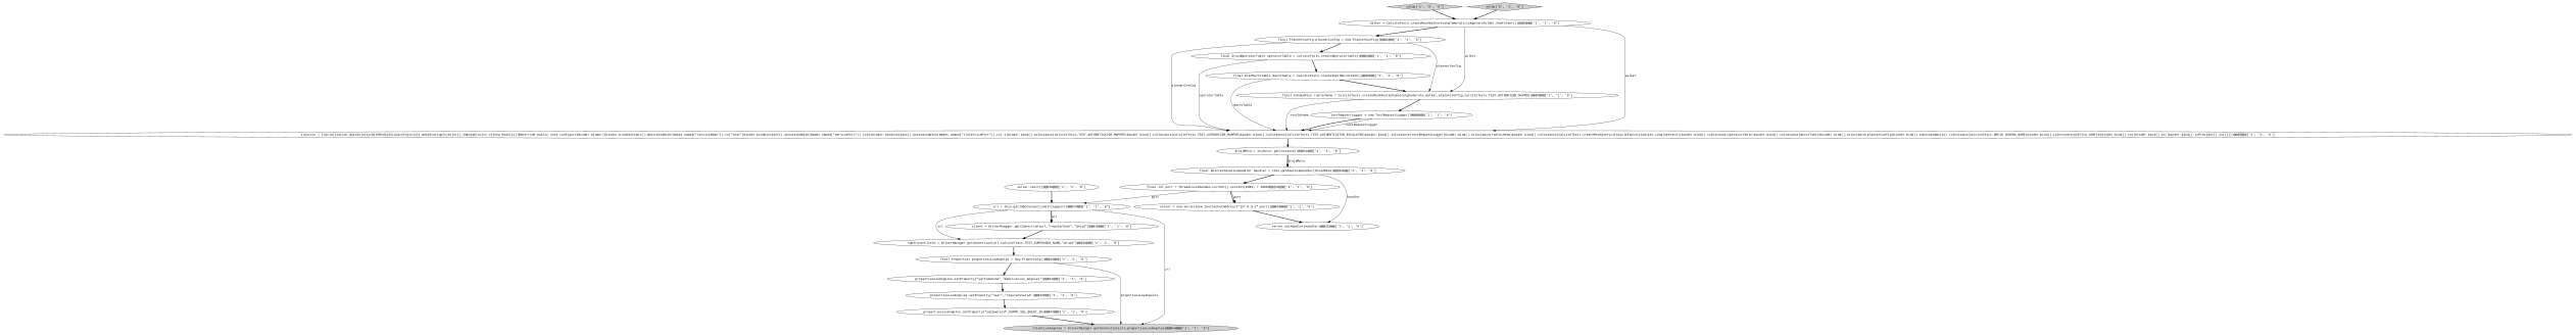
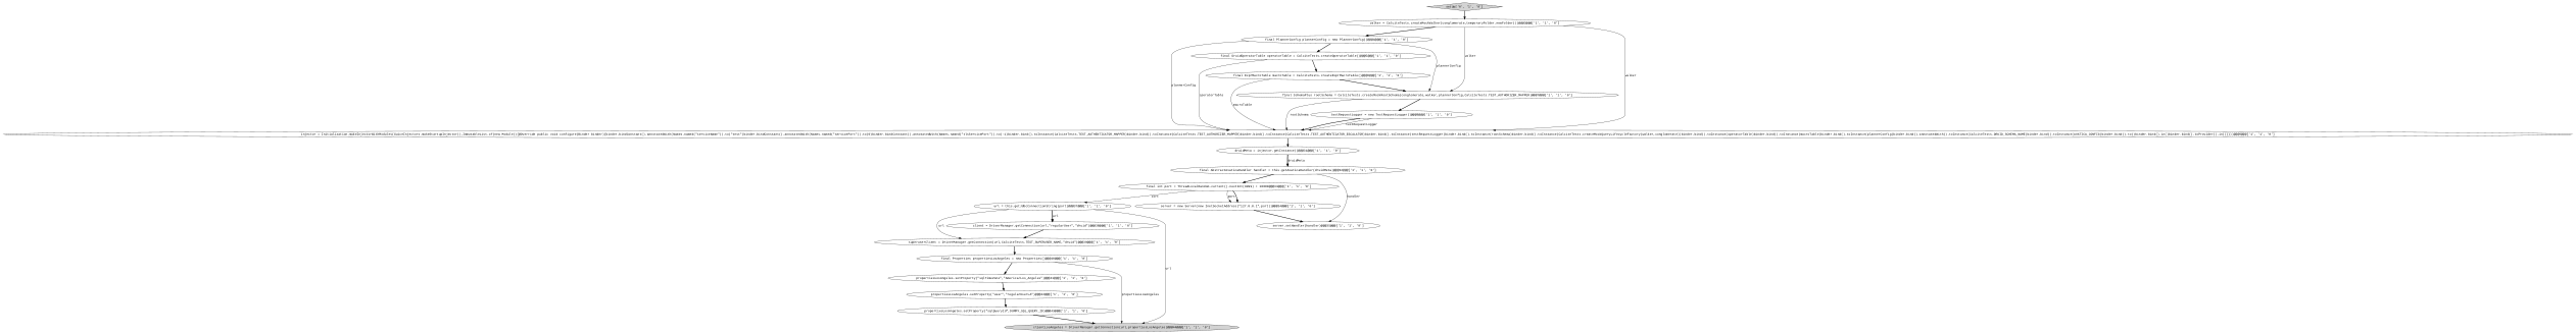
  digraph {
    fontname="Liberation Mono"
    node [fillcolor=white fontname="Liberation Mono" shape=ellipse style=filled]
    edge [fontname="Liberation Mono" style=bold]
    n1 [label="client = DriverManager.getConnection(url,\"regularUser\",\"druid\")@@@38@@@['1', '1', '0']"]
    n2 [label="superuserClient = DriverManager.getConnection(url,CalciteTests.TEST_SUPERUSER_NAME,\"druid\")@@@39@@@['1', '1', '0']"]
    n3 [label="final Properties propertiesLosAngeles = new Properties()@@@40@@@['1', '1', '0']"]
    n4 [label="propertiesLosAngeles.setProperty(\"sqlQueryId\",DUMMY_SQL_QUERY_ID)@@@43@@@['1', '1', '0']"]
    n5 [fillcolor=lightgray label="clientLosAngeles = DriverManager.getConnection(url,propertiesLosAngeles)@@@44@@@['1', '1', '0']"]
    n6 [label="injector = Initialization.makeInjectorWithModules(GuiceInjectors.makeStartupInjector(),ImmutableList.of(new Module(){@Override public void configure(Binder binder){binder.bindConstant().annotatedWith(Names.named(\"serviceName\")).to(\"test\")binder.bindConstant().annotatedWith(Names.named(\"servicePort\")).to(0)binder.bindConstant().annotatedWith(Names.named(\"tlsServicePort\")).to(-1)binder.bind().toInstance(CalciteTests.TEST_AUTHENTICATOR_MAPPER)binder.bind().toInstance(CalciteTests.TEST_AUTHORIZER_MAPPER)binder.bind().toInstance(CalciteTests.TEST_AUTHENTICATOR_ESCALATOR)binder.bind().toInstance(testRequestLogger)binder.bind().toInstance(rootSchema)binder.bind().toInstance(CalciteTests.createMockQueryLifecycleFactory(walker,conglomerate))binder.bind().toInstance(operatorTable)binder.bind().toInstance(macroTable)binder.bind().toInstance(plannerConfig)binder.bind().annotatedWith().toInstance(CalciteTests.DRUID_SCHEMA_NAME)binder.bind().toInstance(AVATICA_CONFIG)binder.bind().to()binder.bind().in()binder.bind().toProvider().in()}}))@@@9@@@['1', '1', '0']"]
    n7 [label="druidMeta = injector.getInstance()@@@31@@@['1', '1', '0']"]
    n8 [label="final AbstractAvaticaHandler handler = this.getAvaticaHandler(druidMeta)@@@32@@@['1', '1', '0']"]
    n9 [label="server = new Server(new InetSocketAddress(\"127.0.0.1\",port))@@@34@@@['1', '1', '0']"]
    n10 [label="server.setHandler(handler)@@@35@@@['1', '1', '0']"]
-   n11 [label="server.start()@@@36@@@['1', '1', '0']"]
    n12 [label="url = this.getJdbcConnectionString(port)@@@37@@@['1', '1', '0']"]
    n13 [label="final SchemaPlus rootSchema = CalciteTests.createMockRootSchema(conglomerate,walker,plannerConfig,CalciteTests.TEST_AUTHORIZER_MAPPER)@@@7@@@['1', '1', '0']"]
    n14 [label="testRequestLogger = new TestRequestLogger()@@@8@@@['1', '1', '0']"]
    n15 [label="propertiesLosAngeles.setProperty(\"sqlTimeZone\",\"America/Los_Angeles\")@@@41@@@['1', '1', '0']"]
    n16 [label="propertiesLosAngeles.setProperty(\"user\",\"regularUserLA\")@@@42@@@['1', '1', '0']"]
    n17 [label="final int port = ThreadLocalRandom.current().nextInt(9999) + 10000@@@33@@@['1', '1', '0']"]
    n18 [label="final DruidOperatorTable operatorTable = CalciteTests.createOperatorTable()@@@5@@@['1', '1', '0']"]
    n19 [label="final ExprMacroTable macroTable = CalciteTests.createExprMacroTable()@@@6@@@['1', '1', '0']"]
    n20 [label="final PlannerConfig plannerConfig = new PlannerConfig()@@@4@@@['1', '1', '0']"]
-   n21 [fillcolor=lightgray label="setUp['1', '0', '0']" shape=diamond]
    n22 [label="walker = CalciteTests.createMockWalker(conglomerate,temporaryFolder.newFolder())@@@3@@@['1', '1', '0']"]
    n23 [fillcolor=lightgray label="setUp['0', '1', '0']" shape=diamond]
    n1 -> n2
    n2 -> n3
    n3 -> n5 [label=propertiesLosAngeles style=solid]
    n3 -> n15
    n4 -> n5
    n6 -> n7
    n7 -> n8
    n7 -> n8 [label=druidMeta style=solid]
    n8 -> n10 [label=handler style=solid]
    n8 -> n17
    n9 -> n10
-   n11 -> n12
    n12 -> n1 [label=url style=solid]
    n12 -> n1
    n12 -> n2 [label=url style=solid]
    n12 -> n5 [label=url style=solid]
    n13 -> n6 [label=rootSchema style=solid]
    n13 -> n14
    n14 -> n6 [label=testRequestLogger style=solid]
    n14 -> n6
    n15 -> n16
    n16 -> n4
    n17 -> n9 [label=port style=solid]
    n17 -> n9
    n17 -> n12 [label=port style=solid]
    n18 -> n6 [label=operatorTable style=solid]
    n18 -> n19
    n19 -> n6 [label=macroTable style=solid]
    n19 -> n13
    n20 -> n6 [label=plannerConfig style=solid]
    n20 -> n13 [label=plannerConfig style=solid]
    n20 -> n18
-   n21 -> n22
    n22 -> n6 [label=walker style=solid]
    n22 -> n13 [label=walker style=solid]
    n22 -> n20
    n23 -> n22
  }
